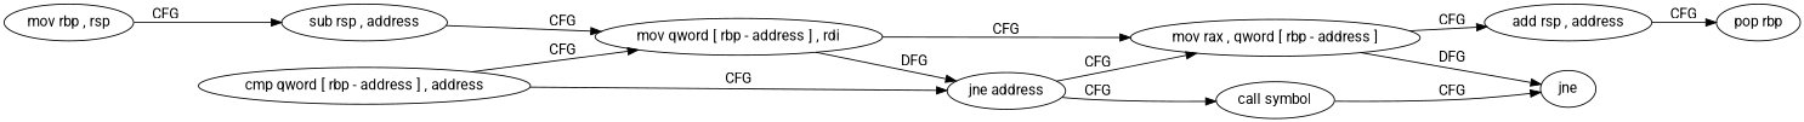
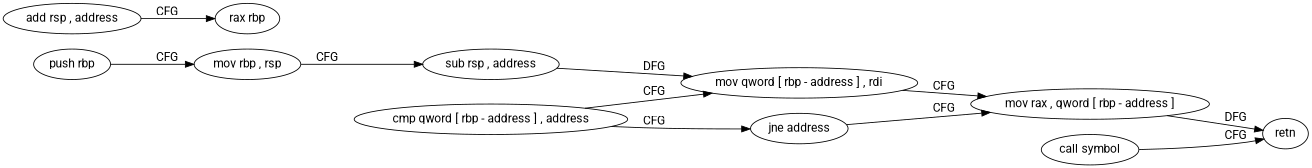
  digraph {
    fontname=Roboto
    rankdir=LR
    node [fontname=Roboto]
    edge [fontname=Roboto]
+   n1 [label="push rbp"]
    n2 [label="mov rbp , rsp"]
    n3 [label="sub rsp , address"]
    n4 [label="mov qword [ rbp - address ] , rdi"]
    n5 [label="jne address"]
    n6 [label="mov rax , qword [ rbp - address ]"]
    n7 [label="cmp qword [ rbp - address ] , address"]
    n8 [label="call symbol"]
    n9 [label="add rsp , address"]
-   n10 [label=jne]
-   n11 [label="pop rbp"]
+   n10 [label=retn]
+   n11 [label="rax rbp"]
+   n1 -> n2 [label=CFG]
    n2 -> n3 [label=CFG]
-   n3 -> n4 [label=CFG]
-   n4 -> n5 [label=DFG]
+   n3 -> n4 [label=DFG]
    n4 -> n6 [label=CFG]
    n5 -> n6 [label=CFG]
-   n5 -> n8 [label=CFG]
-   n6 -> n9 [label=CFG]
    n6 -> n10 [label=DFG]
    n7 -> n4 [label=CFG]
    n7 -> n5 [label=CFG]
    n8 -> n10 [label=CFG]
    n9 -> n11 [label=CFG]
  }
